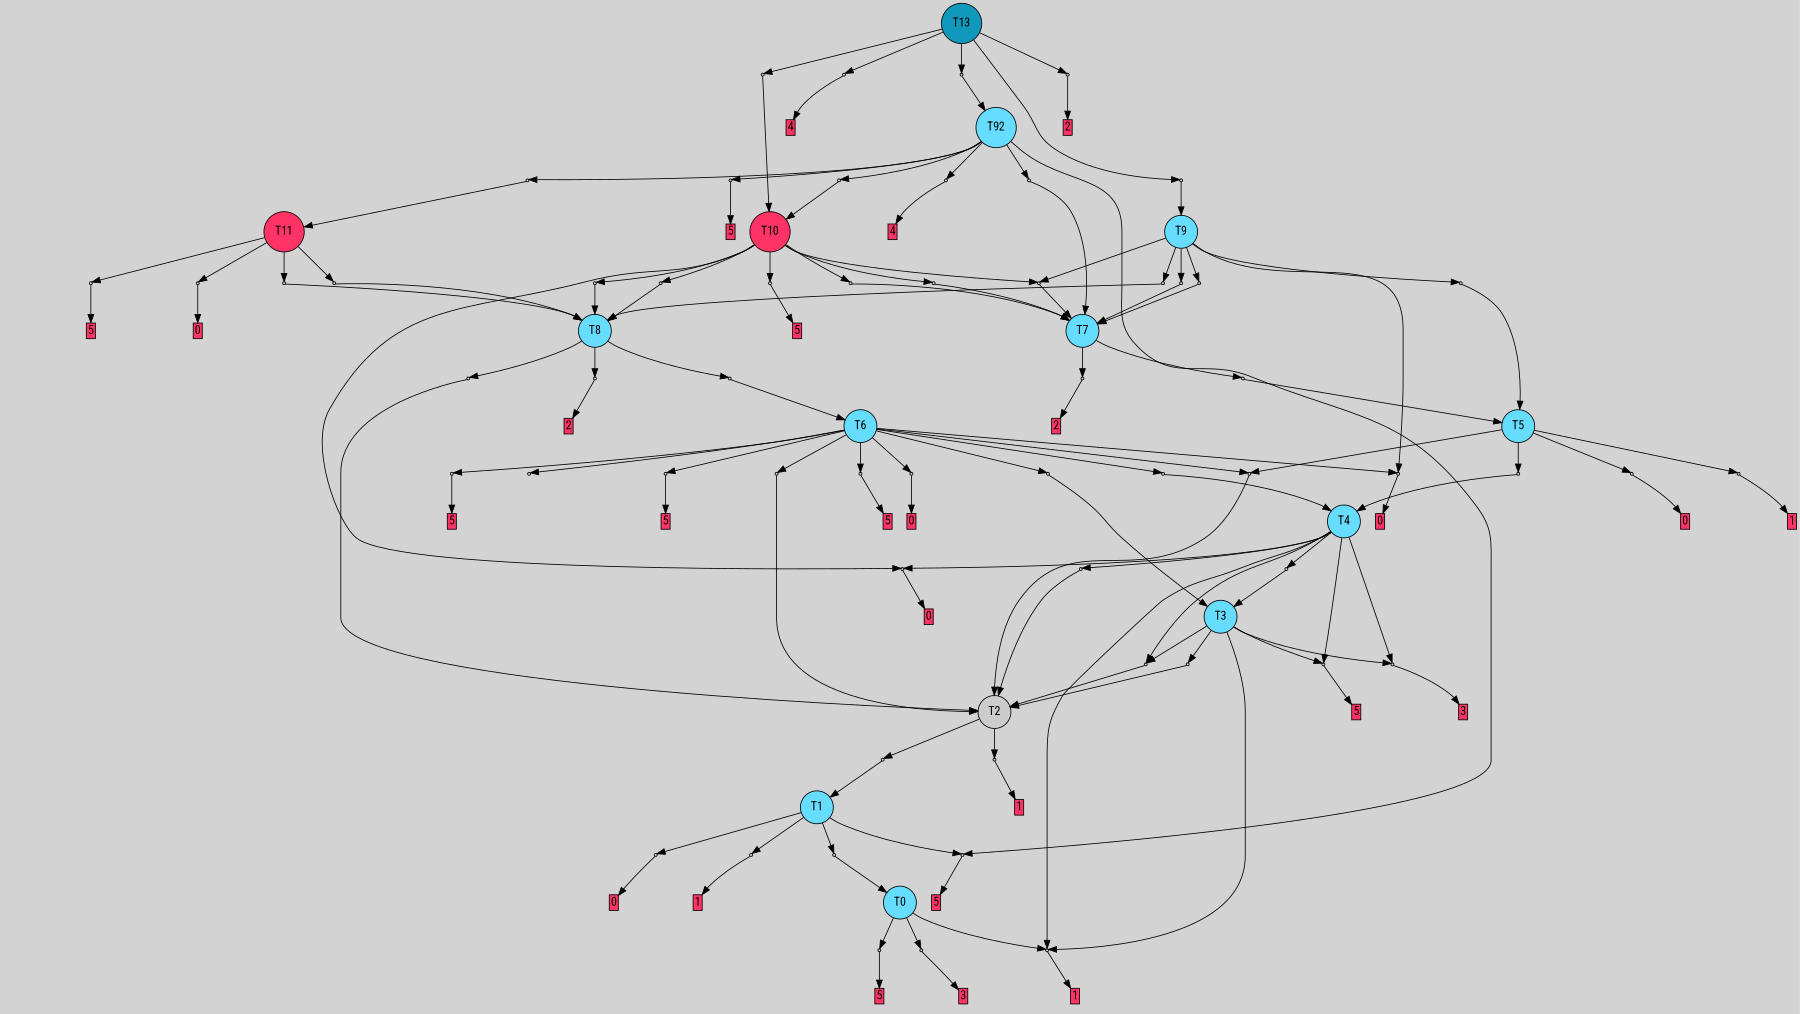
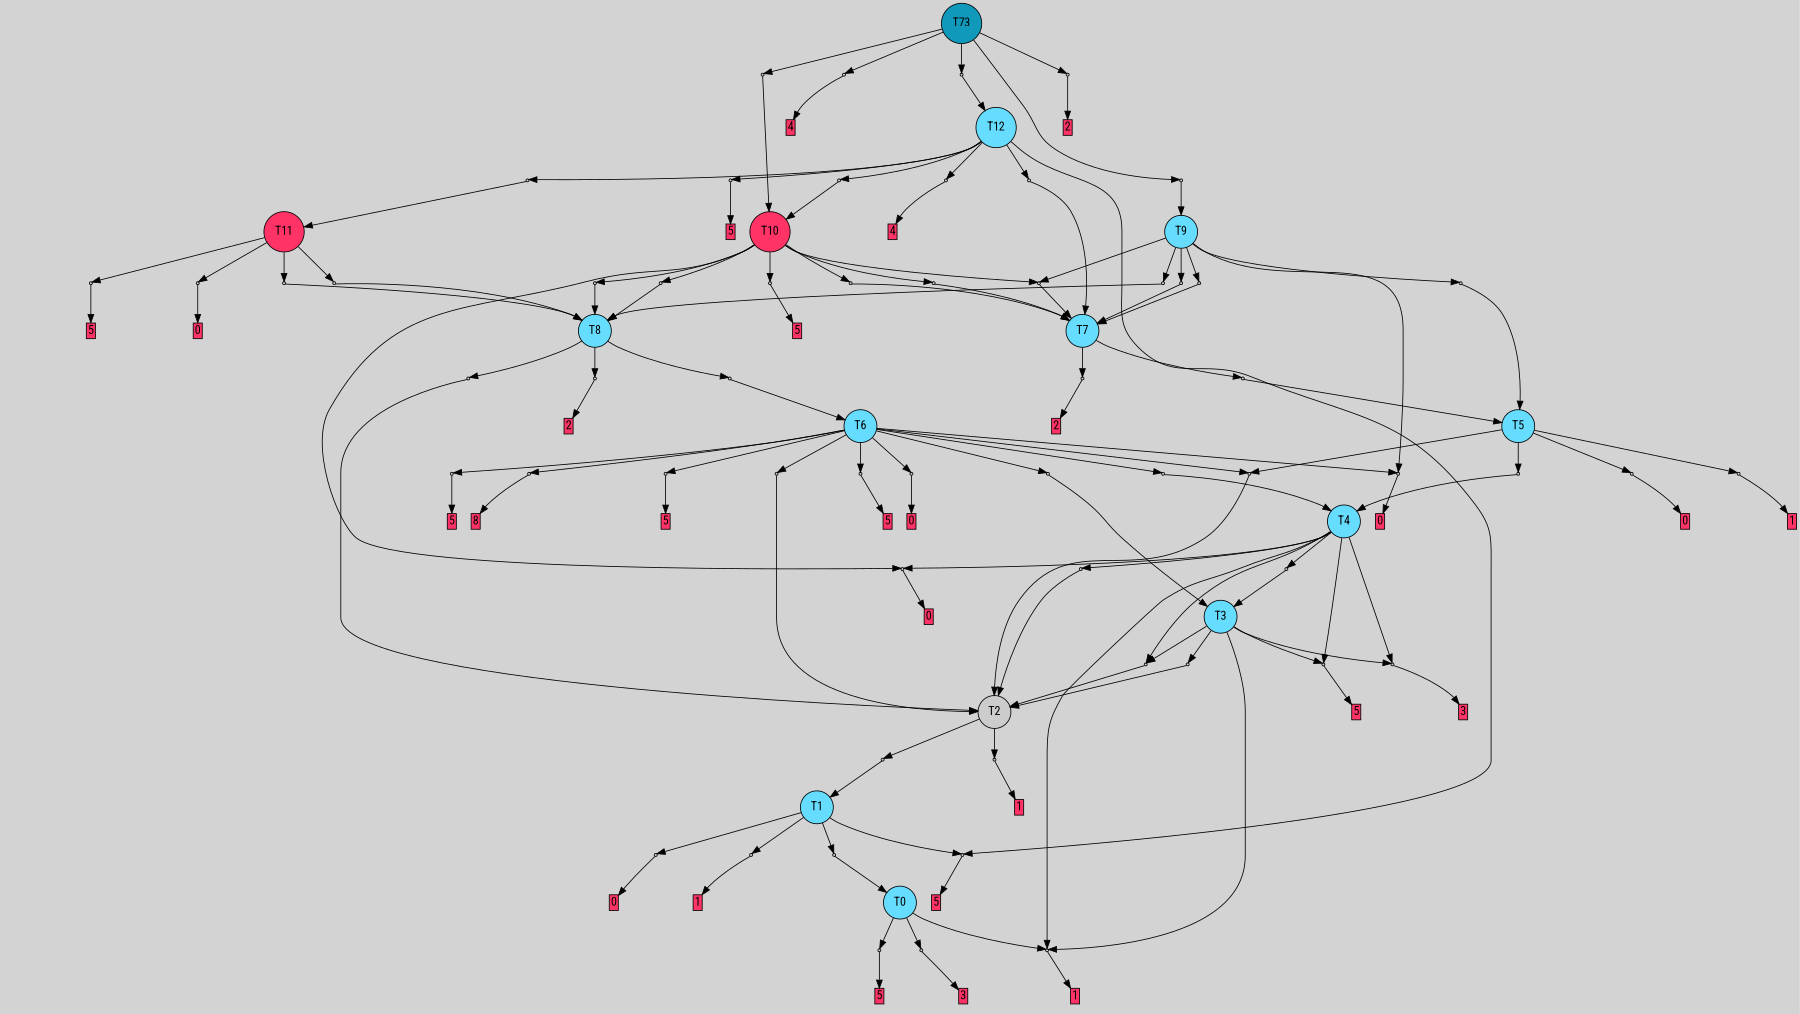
  digraph {
    bgcolor=lightgray
    fontname="Roboto Condensed"
    node [fillcolor="#cccccc" fontname="Roboto Condensed" shape=box style=filled]
    edge [fontname="Roboto Condensed"]
-   T13 [fillcolor="#1199bb" shape=circle]
+   T13 [fillcolor="#1199bb" shape=circle label=T73]
    P53 [shape=point]
    P54 [shape=point]
    P55 [shape=point]
    P56 [shape=point]
    P57 [shape=point]
    T0 [fillcolor="#66ddff" shape=circle]
    P0 [shape=point]
    P1 [shape=point]
    P2 [shape=point]
    n11 [label="4|0&2|4#4|0&#92;n" style=invis fillcolor=""]
    n12 [fillcolor="#ff3366" height=0 label=1 margin=0.03 width=0]
    n13 [label="0|0&2|7#2|5&#92;n" style=invis fillcolor=""]
    n14 [fillcolor="#ff3366" height=0 label=5 margin=0.03 width=0]
    I2 [style=invis fillcolor=""]
    n16 [fillcolor="#ff3366" height=0 label=3 margin=0.03 width=0]
    T1 [fillcolor="#66ddff" shape=circle]
    P3 [shape=point]
    P4 [shape=point]
    P5 [shape=point]
    P6 [shape=point]
    I3 [style=invis fillcolor=""]
    n23 [fillcolor="#ff3366" height=0 label=0 margin=0.03 width=0]
    n24 [label="0|0&2|7#2|0&#92;n" style=invis fillcolor=""]
    n25 [label="0|0&2|7#2|5&#92;n" style=invis fillcolor=""]
    n26 [fillcolor="#ff3366" height=0 label=5 margin=0.03 width=0]
    n27 [label="4|0&2|4#4|0&#92;n" style=invis fillcolor=""]
    n28 [fillcolor="#ff3366" height=0 label=1 margin=0.03 width=0]
    T2 [shape=circle]
    P7 [shape=point]
    P8 [shape=point]
    n32 [label="2|0&4|3#4|7&#92;n" style=invis fillcolor=""]
    n33 [label="2|0&4|0#4|7&#92;n" style=invis fillcolor=""]
    n34 [fillcolor="#ff3366" height=0 label=1 margin=0.03 width=0]
    T3 [fillcolor="#66ddff" shape=circle]
    P9 [shape=point]
    P10 [shape=point]
    P11 [shape=point]
    P12 [shape=point]
    n40 [label="0|0&3|7#2|5&#92;n" style=invis fillcolor=""]
    n41 [fillcolor="#ff3366" height=0 label=5 margin=0.03 width=0]
    n42 [label="1|0&3|7#2|5&#92;n" style=invis fillcolor=""]
    n43 [fillcolor="#ff3366" height=0 label=3 margin=0.03 width=0]
    n44 [label="2|0&2|0#1|1&#92;n" style=invis fillcolor=""]
    n45 [label="8|0&2|0#1|1&#92;n" style=invis fillcolor=""]
    T4 [fillcolor="#66ddff" shape=circle]
    P13 [shape=point]
    P14 [shape=point]
    P15 [shape=point]
    n50 [label="3|0&3|7#2|4&#92;n" style=invis fillcolor=""]
    n51 [label="0|0&3|0#2|5&#92;n" style=invis fillcolor=""]
    n52 [label="1|0&1|7#2|2&#92;n" style=invis fillcolor=""]
    n53 [fillcolor="#ff3366" height=0 label=0 margin=0.03 width=0]
    T5 [fillcolor="#66ddff" shape=circle]
    P16 [shape=point]
    P17 [shape=point]
    P18 [shape=point]
    P19 [shape=point]
    n59 [label="4|0&2|4#1|0&#92;n" style=invis fillcolor=""]
    n60 [fillcolor="#ff3366" height=0 label=1 margin=0.03 width=0]
    n61 [label="0|0&3|7#2|4&#92;n" style=invis fillcolor=""]
    n62 [label="2|0&2|0#1|1&#92;n" style=invis fillcolor=""]
    n63 [label="7|0&2|3#2|2&#92;n" style=invis fillcolor=""]
    n64 [fillcolor="#ff3366" height=0 label=0 margin=0.03 width=0]
    T6 [fillcolor="#66ddff" shape=circle]
    P20 [shape=point]
    P21 [shape=point]
    P22 [shape=point]
    P23 [shape=point]
    P24 [shape=point]
    P25 [shape=point]
    P26 [shape=point]
    P27 [shape=point]
    P28 [shape=point]
    n75 [label="6|0&2|7#1|4&#92;n" style=invis fillcolor=""]
+   n76 [fillcolor="#ff3366" height=0 label=8 margin=0.03 width=0]
    n77 [label="1|0&1|1#0|3&#92;n" style=invis fillcolor=""]
    n78 [fillcolor="#ff3366" height=0 label=0 margin=0.03 width=0]
    n79 [label="5|0&4|7#0|5&#92;n" style=invis fillcolor=""]
    n80 [label="2|0&2|0#3|1&#92;n" style=invis fillcolor=""]
    n81 [label="0|0&2|7#2|5&#92;n" style=invis fillcolor=""]
    n82 [fillcolor="#ff3366" height=0 label=5 margin=0.03 width=0]
    n83 [label="0|0&0|3#2|6&#92;n" style=invis fillcolor=""]
    n84 [fillcolor="#ff3366" height=0 label=0 margin=0.03 width=0]
    n85 [label="5|0&3|3#2|2&#92;n" style=invis fillcolor=""]
    n86 [fillcolor="#ff3366" height=0 label=5 margin=0.03 width=0]
    n87 [label="5|0&3|7#2|5&#92;n" style=invis fillcolor=""]
    n88 [fillcolor="#ff3366" height=0 label=5 margin=0.03 width=0]
    n89 [label="0|0&3|7#2|5&#92;n" style=invis fillcolor=""]
    T7 [fillcolor="#66ddff" shape=circle]
    P29 [shape=point]
    P30 [shape=point]
    n93 [label="2|0&2|7#2|5&#92;n" style=invis fillcolor=""]
    n94 [fillcolor="#ff3366" height=0 label=2 margin=0.03 width=0]
    n95 [label="0|0&4|1#2|2&#92;n" style=invis fillcolor=""]
    T8 [fillcolor="#66ddff" shape=circle]
    P31 [shape=point]
    P32 [shape=point]
    P33 [shape=point]
    n100 [label="2|0&2|0#3|1&#92;n" style=invis fillcolor=""]
    n101 [label="1|0&4|2#0|3&#92;n" style=invis fillcolor=""]
    n102 [label="2|0&2|3#2|5&#92;n" style=invis fillcolor=""]
    n103 [fillcolor="#ff3366" height=0 label=2 margin=0.03 width=0]
    T9 [fillcolor="#66ddff" shape=circle]
    P34 [shape=point]
    P35 [shape=point]
    P36 [shape=point]
    P37 [shape=point]
    P38 [shape=point]
    n110 [label="7|0&4|1#2|2&#92;n" style=invis fillcolor=""]
    n111 [label="2|0&4|4#2|3&#92;n" style=invis fillcolor=""]
    n112 [label="2|0&1|7#2|4&#92;n" style=invis fillcolor=""]
    n113 [label="8|0&3|0#0|5&#92;n" style=invis fillcolor=""]
    n114 [label="2|0&4|1#2|2&#92;n" style=invis fillcolor=""]
    T10 [fillcolor="#ff3366" shape=circle]
    P39 [shape=point]
    P40 [shape=point]
    P41 [shape=point]
    P42 [shape=point]
    P43 [shape=point]
    n121 [label="2|0&4|7#2|4&#92;n" style=invis fillcolor=""]
    n122 [label="3|0&4|4#2|3&#92;n" style=invis fillcolor=""]
    n123 [label="1|0&1|1#0|3&#92;n" style=invis fillcolor=""]
    n124 [label="0|0&2|0#2|5&#92;n" style=invis fillcolor=""]
    n125 [fillcolor="#ff3366" height=0 label=5 margin=0.03 width=0]
    n126 [label="8|0&3|0#0|5&#92;n" style=invis fillcolor=""]
    T11 [fillcolor="#ff3366" shape=circle]
    P44 [shape=point]
    P45 [shape=point]
    P46 [shape=point]
    P47 [shape=point]
    n132 [label="0|0&0|6#1|6&#92;n" style=invis fillcolor=""]
    n133 [fillcolor="#ff3366" height=0 label=0 margin=0.03 width=0]
    n134 [label="0|0&1|7#2|5&#92;n" style=invis fillcolor=""]
    n135 [fillcolor="#ff3366" height=0 label=5 margin=0.03 width=0]
    n136 [label="2|0&4|7#2|4&#92;n" style=invis fillcolor=""]
    n137 [label="4|0&1|1#0|3&#92;n" style=invis fillcolor=""]
-   T12 [fillcolor="#66ddff" shape=circle label=T92]
+   T12 [fillcolor="#66ddff" shape=circle]
    P48 [shape=point]
    P49 [shape=point]
    P50 [shape=point]
    P51 [shape=point]
    P52 [shape=point]
    n144 [label="2|0&1|4#1|2&#92;n" style=invis fillcolor=""]
    n145 [label="7|0&4|0#4|2&#92;n" style=invis fillcolor=""]
    n146 [label="8|0&2|4#2|5&#92;n" style=invis fillcolor=""]
    n147 [fillcolor="#ff3366" height=0 label=5 margin=0.03 width=0]
    n148 [label="8|0&2|2#3|7&#92;n" style=invis fillcolor=""]
    n149 [fillcolor="#ff3366" height=0 label=4 margin=0.03 width=0]
    n150 [label="8|0&3|0#0|5&#92;n" style=invis fillcolor=""]
    n151 [label="2|7&2|5#2|7&#92;n4|0&0|7#3|5&#92;n" style=invis fillcolor=""]
    n152 [label="8|0&2|2#3|7&#92;n" style=invis fillcolor=""]
    n153 [fillcolor="#ff3366" height=0 label=4 margin=0.03 width=0]
    n154 [label="6|7&4|2#2|0&#92;n0|6&3|5#0|7&#92;n2|0&0|6#4|5&#92;n" style=invis fillcolor=""]
    n155 [label="2|0&1|4#3|5&#92;n" style=invis fillcolor=""]
    n156 [label="2|0&4|1#2|4&#92;n" style=invis fillcolor=""]
    n157 [fillcolor="#ff3366" height=0 label=2 margin=0.03 width=0]
    subgraph sub_1 {
      rank=same
      T13
    }
    T13 -> P53
    T13 -> P54
    T13 -> P55
    T13 -> P56
    T13 -> P57
    P53 -> T10
    P53 -> n151 [style=invis]
    P54 -> n152 [style=invis]
    P54 -> n153
    P55 -> T12
    P55 -> n154 [style=invis]
    P56 -> T9
    P56 -> n155 [style=invis]
    P57 -> n156 [style=invis]
    P57 -> n157
    T0 -> P0
    T0 -> P1
    T0 -> P2
    P0 -> n11 [style=invis]
    P0 -> n12
    P1 -> n13 [style=invis]
    P1 -> n14
    P2 -> I2 [style=invis]
    P2 -> n16
    T1 -> P3
    T1 -> P4
    T1 -> P5
    T1 -> P6
    P3 -> I3 [style=invis]
    P3 -> n23
    P4 -> T0
    P4 -> n24 [style=invis]
    P5 -> n25 [style=invis]
    P5 -> n26
    P6 -> n27 [style=invis]
    P6 -> n28
    T2 -> P7
    T2 -> P8
    P7 -> T1
    P7 -> n32 [style=invis]
    P8 -> n33 [style=invis]
    P8 -> n34
    T3 -> P0
    T3 -> P9
    T3 -> P10
    T3 -> P11
    T3 -> P12
    P9 -> n40 [style=invis]
    P9 -> n41
    P10 -> n42 [style=invis]
    P10 -> n43
    P11 -> T2
    P11 -> n44 [style=invis]
    P12 -> T2
    P12 -> n45 [style=invis]
    T4 -> P0
    T4 -> P9
    T4 -> P10
    T4 -> P12
    T4 -> P13
    T4 -> P14
    T4 -> P15
    P13 -> T2
    P13 -> n50 [style=invis]
    P14 -> T3
    P14 -> n51 [style=invis]
    P15 -> n52 [style=invis]
    P15 -> n53
    T5 -> P16
    T5 -> P17
    T5 -> P18
    T5 -> P19
    P16 -> n59 [style=invis]
    P16 -> n60
    P17 -> T4
    P17 -> n61 [style=invis]
    P18 -> T2
    P18 -> n62 [style=invis]
    P19 -> n63 [style=invis]
    P19 -> n64
    T6 -> P18
    T6 -> P20
    T6 -> P21
    T6 -> P22
    T6 -> P23
    T6 -> P24
    T6 -> P25
    T6 -> P26
    T6 -> P27
    T6 -> P28
    P20 -> n75 [style=invis]
+   P20 -> n76
    P21 -> n77 [style=invis]
    P21 -> n78
    P22 -> T4
    P22 -> n79 [style=invis]
    P23 -> T2
    P23 -> n80 [style=invis]
    P24 -> n81 [style=invis]
    P24 -> n82
    P25 -> n83 [style=invis]
    P25 -> n84
    P26 -> n85 [style=invis]
    P26 -> n86
    P27 -> n87 [style=invis]
    P27 -> n88
    P28 -> T3
    P28 -> n89 [style=invis]
    T7 -> P29
    T7 -> P30
    P29 -> n93 [style=invis]
    P29 -> n94
    P30 -> T5
    P30 -> n95 [style=invis]
    T8 -> P31
    T8 -> P32
    T8 -> P33
    P31 -> T2
    P31 -> n100 [style=invis]
    P32 -> T6
    P32 -> n101 [style=invis]
    P33 -> n102 [style=invis]
    P33 -> n103
    T9 -> P25
    T9 -> P34
    T9 -> P35
    T9 -> P36
    T9 -> P37
    T9 -> P38
    P34 -> T7
    P34 -> n110 [style=invis]
    P35 -> T7
    P35 -> n111 [style=invis]
    P36 -> T8
    P36 -> n112 [style=invis]
    P37 -> T7
    P37 -> n113 [style=invis]
    P38 -> T5
    P38 -> n114 [style=invis]
    T10 -> P15
    T10 -> P35
    T10 -> P39
    T10 -> P40
    T10 -> P41
    T10 -> P42
    T10 -> P43
    P39 -> T8
    P39 -> n121 [style=invis]
    P40 -> T7
    P40 -> n122 [style=invis]
    P41 -> T8
    P41 -> n123 [style=invis]
    P42 -> n124 [style=invis]
    P42 -> n125
    P43 -> T7
    P43 -> n126 [style=invis]
    T11 -> P44
    T11 -> P45
    T11 -> P46
    T11 -> P47
    P44 -> n132 [style=invis]
    P44 -> n133
    P45 -> n134 [style=invis]
    P45 -> n135
    P46 -> T8
    P46 -> n136 [style=invis]
    P47 -> T8
    P47 -> n137 [style=invis]
    T12 -> P5
    T12 -> P48
    T12 -> P49
    T12 -> P50
    T12 -> P51
    T12 -> P52
    P48 -> T10
    P48 -> n144 [style=invis]
    P49 -> T11
    P49 -> n145 [style=invis]
    P50 -> n146 [style=invis]
    P50 -> n147
    P51 -> n148 [style=invis]
    P51 -> n149
    P52 -> T7
    P52 -> n150 [style=invis]
  }
